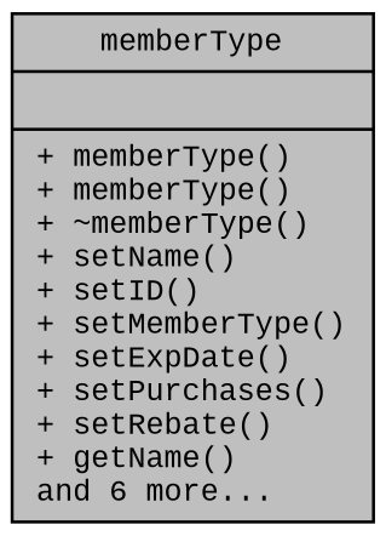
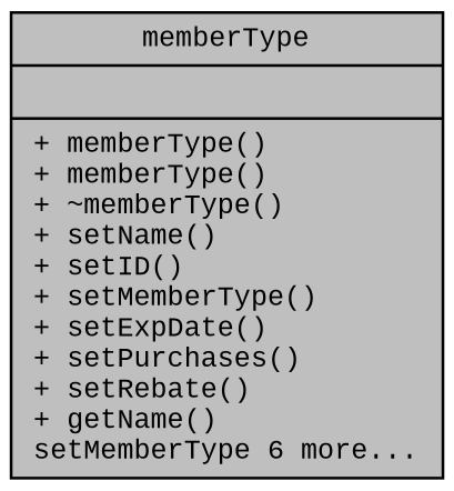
  digraph {
    fontname="Liberation Mono"
-   n1 [color=black fillcolor=grey75 fontcolor=black fontname="Liberation Mono" fontsize=10 height=0.2 label="{memberType\n||+ memberType()\l+ memberType()\l+ ~memberType()\l+ setName()\l+ setID()\l+ setMemberType()\l+ setExpDate()\l+ setPurchases()\l+ setRebate()\l+ getName()\land 6 more...\l}" shape=record style=filled width=0.4]
+   n1 [color=black fillcolor=grey75 fontcolor=black fontname="Liberation Mono" fontsize=10 height=0.2 label="{memberType\n||+ memberType()\l+ memberType()\l+ ~memberType()\l+ setName()\l+ setID()\l+ setMemberType()\l+ setExpDate()\l+ setPurchases()\l+ setRebate()\l+ getName()\lsetMemberType 6 more...\l}" shape=record style=filled width=0.4]
  }
